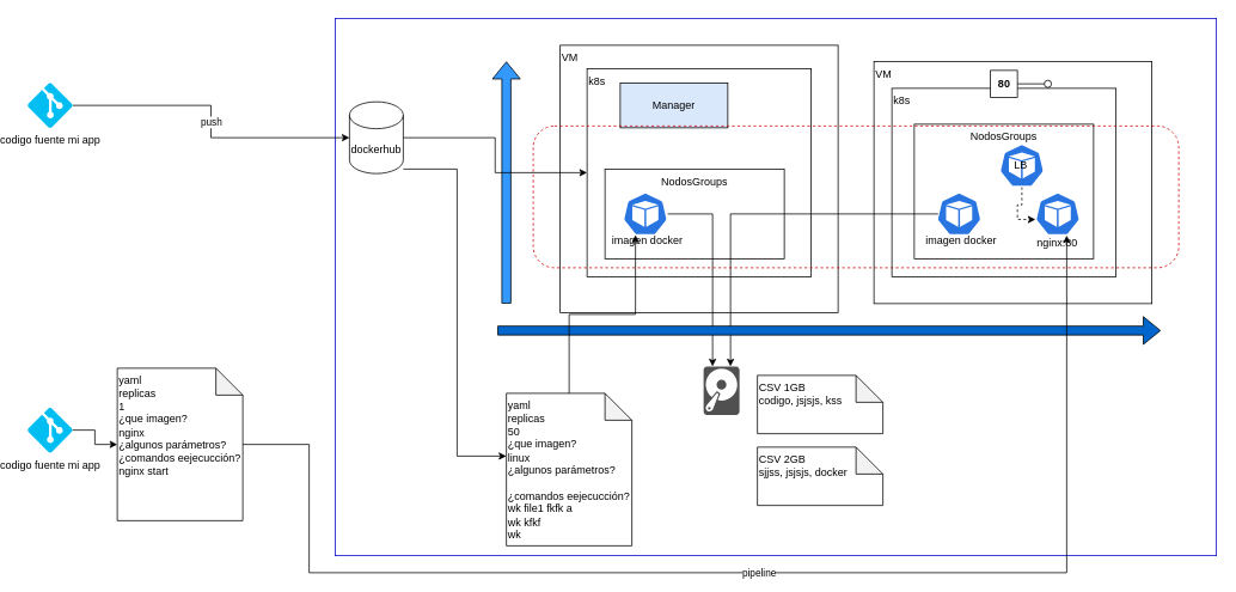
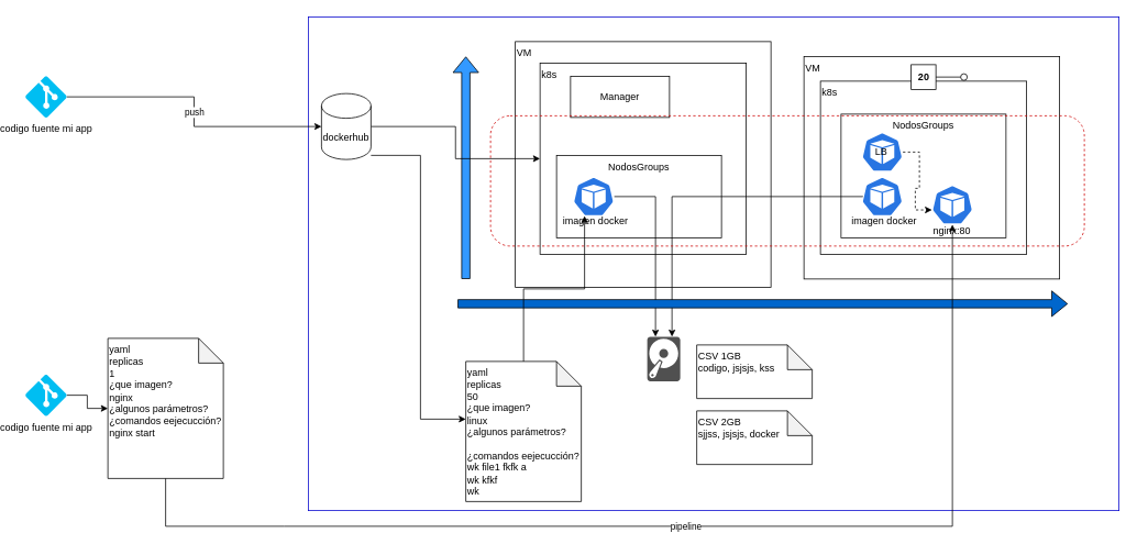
  <mxCell id="0" />
  <mxCell id="1" parent="0" />
  <mxCell id="2" value="" style="rounded=0;whiteSpace=wrap;html=1;fillColor=default;strokeColor=#0000CC;" vertex="1" parent="1"><mxGeometry x="363" y="20" width="983" height="599" as="geometry" /></mxCell>
  <mxCell id="3" value="VM" style="rounded=0;whiteSpace=wrap;html=1;align=left;verticalAlign=top;" vertex="1" parent="1"><mxGeometry x="614" y="50" width="310" height="298" as="geometry" /></mxCell>
  <mxCell id="4" value="k8s" style="rounded=0;whiteSpace=wrap;html=1;align=left;verticalAlign=top;" vertex="1" parent="1"><mxGeometry x="644" y="76" width="250" height="232" as="geometry" /></mxCell>
- <mxCell id="5" value="Manager" style="rounded=0;whiteSpace=wrap;html=1;fillColor=#dae8fc;" vertex="1" parent="1"><mxGeometry x="681" y="92" width="120" height="50" as="geometry" /></mxCell>
+ <mxCell id="5" value="Manager" style="rounded=0;whiteSpace=wrap;html=1;" vertex="1" parent="1"><mxGeometry x="681" y="92" width="120" height="50" as="geometry" /></mxCell>
  <mxCell id="6" value="NodosGroups" style="rounded=0;whiteSpace=wrap;html=1;verticalAlign=top;" vertex="1" parent="1"><mxGeometry x="664" y="188" width="200" height="100" as="geometry" /></mxCell>
  <mxCell id="7" style="edgeStyle=orthogonalEdgeStyle;rounded=0;orthogonalLoop=1;jettySize=auto;html=1;" edge="1" parent="1" source="8" target="21"><mxGeometry relative="1" as="geometry"><Array as="points"><mxPoint x="784" y="238" /></Array></mxGeometry></mxCell>
  <mxCell id="8" value="imagen docker" style="sketch=0;html=1;dashed=0;whitespace=wrap;fillColor=#2875E2;strokeColor=#ffffff;points=[[0.005,0.63,0],[0.1,0.2,0],[0.9,0.2,0],[0.5,0,0],[0.995,0.63,0],[0.72,0.99,0],[0.5,1,0],[0.28,0.99,0]];shape=mxgraph.kubernetes.icon;prIcon=pod;verticalAlign=bottom;spacingLeft=3;spacing=-13;" vertex="1" parent="1"><mxGeometry x="684" y="214" width="50" height="48" as="geometry" /></mxCell>
  <mxCell id="9" value="VM" style="rounded=0;whiteSpace=wrap;html=1;align=left;verticalAlign=top;" vertex="1" parent="1"><mxGeometry x="964" y="68" width="310" height="270" as="geometry" /></mxCell>
  <mxCell id="10" value="k8s" style="rounded=0;whiteSpace=wrap;html=1;align=left;verticalAlign=top;" vertex="1" parent="1"><mxGeometry x="984" y="98" width="250" height="210" as="geometry" /></mxCell>
  <mxCell id="11" value="NodosGroups" style="rounded=0;whiteSpace=wrap;html=1;verticalAlign=top;" vertex="1" parent="1"><mxGeometry x="1009" y="138" width="200" height="150" as="geometry" /></mxCell>
  <mxCell id="12" style="edgeStyle=orthogonalEdgeStyle;rounded=0;orthogonalLoop=1;jettySize=auto;html=1;startArrow=none;exitX=0.413;exitY=0.421;exitDx=0;exitDy=0;exitPerimeter=0;" edge="1" parent="1" source="13" target="21"><mxGeometry relative="1" as="geometry"><Array as="points"><mxPoint x="1055" y="238" /><mxPoint x="804" y="238" /></Array></mxGeometry></mxCell>
  <mxCell id="13" value="imagen docker" style="sketch=0;html=1;dashed=0;whitespace=wrap;fillColor=#2875E2;strokeColor=#ffffff;points=[[0.005,0.63,0],[0.1,0.2,0],[0.9,0.2,0],[0.5,0,0],[0.995,0.63,0],[0.72,0.99,0],[0.5,1,0],[0.28,0.99,0]];shape=mxgraph.kubernetes.icon;prIcon=pod;verticalAlign=bottom;spacingLeft=3;spacing=-13;" vertex="1" parent="1"><mxGeometry x="1034" y="214" width="50" height="48" as="geometry" /></mxCell>
  <mxCell id="14" value="" style="shape=flexArrow;endArrow=classic;html=1;rounded=0;fillColor=#3399FF;" edge="1" parent="1"><mxGeometry width="50" height="50" relative="1" as="geometry"><mxPoint x="554" y="338" as="sourcePoint" /><mxPoint x="554" y="68" as="targetPoint" /></mxGeometry></mxCell>
  <mxCell id="15" value="" style="shape=flexArrow;endArrow=classic;html=1;rounded=0;fillColor=#0066CC;" edge="1" parent="1"><mxGeometry width="50" height="50" relative="1" as="geometry"><mxPoint x="544" y="368" as="sourcePoint" /><mxPoint x="1284" y="368" as="targetPoint" /></mxGeometry></mxCell>
  <mxCell id="16" style="edgeStyle=orthogonalEdgeStyle;rounded=0;orthogonalLoop=1;jettySize=auto;html=1;entryX=0.28;entryY=0.99;entryDx=0;entryDy=0;entryPerimeter=0;" edge="1" parent="1" source="17" target="8"><mxGeometry relative="1" as="geometry" /></mxCell>
  <mxCell id="17" value="yaml&lt;br&gt;replicas&lt;br&gt;50&lt;br&gt;¿que imagen?&lt;br&gt;linux&lt;br&gt;¿algunos parámetros?&lt;br&gt;&lt;br&gt;¿comandos eejecucción?&lt;br&gt;wk file1 fkfk a&lt;br&gt;wk kfkf&lt;br&gt;wk" style="shape=note;whiteSpace=wrap;html=1;backgroundOutline=1;darkOpacity=0.05;fillColor=none;align=left;verticalAlign=top;" vertex="1" parent="1"><mxGeometry x="554" y="438" width="140" height="170" as="geometry" /></mxCell>
  <mxCell id="18" style="edgeStyle=orthogonalEdgeStyle;rounded=0;orthogonalLoop=1;jettySize=auto;html=1;" edge="1" parent="1" source="20" target="17"><mxGeometry relative="1" as="geometry"><Array as="points"><mxPoint x="499" y="188" /><mxPoint x="499" y="508" /></Array></mxGeometry></mxCell>
  <mxCell id="19" style="edgeStyle=orthogonalEdgeStyle;rounded=0;orthogonalLoop=1;jettySize=auto;html=1;" edge="1" parent="1" source="20" target="4"><mxGeometry relative="1" as="geometry" /></mxCell>
  <mxCell id="20" value="dockerhub" style="shape=cylinder3;whiteSpace=wrap;html=1;boundedLbl=1;backgroundOutline=1;size=15;fillColor=default;" vertex="1" parent="1"><mxGeometry x="379" y="113" width="60" height="80" as="geometry" /></mxCell>
  <mxCell id="21" value="" style="sketch=0;pointerEvents=1;shadow=0;dashed=0;html=1;strokeColor=none;fillColor=#505050;labelPosition=center;verticalLabelPosition=bottom;verticalAlign=top;outlineConnect=0;align=center;shape=mxgraph.office.devices.hard_disk;" vertex="1" parent="1"><mxGeometry x="774" y="408" width="40" height="54" as="geometry" /></mxCell>
  <mxCell id="22" value="CSV 1GB&lt;br&gt;codigo, jsjsjs, kss" style="shape=note;whiteSpace=wrap;html=1;backgroundOutline=1;darkOpacity=0.05;fillColor=none;align=left;verticalAlign=top;" vertex="1" parent="1"><mxGeometry x="834" y="418" width="140" height="65" as="geometry" /></mxCell>
  <mxCell id="23" value="CSV 2GB&lt;br&gt;sjjss, jsjsjs, docker" style="shape=note;whiteSpace=wrap;html=1;backgroundOutline=1;darkOpacity=0.05;fillColor=none;align=left;verticalAlign=top;" vertex="1" parent="1"><mxGeometry x="834" y="498" width="140" height="65" as="geometry" /></mxCell>
  <mxCell id="24" style="edgeStyle=orthogonalEdgeStyle;rounded=0;orthogonalLoop=1;jettySize=auto;html=1;" edge="1" parent="1" source="25" target="27"><mxGeometry relative="1" as="geometry" /></mxCell>
  <mxCell id="25" value="codigo fuente mi app" style="verticalLabelPosition=bottom;html=1;verticalAlign=top;align=center;strokeColor=none;fillColor=#00BEF2;shape=mxgraph.azure.git_repository;" vertex="1" parent="1"><mxGeometry x="20" y="454" width="50" height="50" as="geometry" /></mxCell>
  <mxCell id="26" value="pipeline" style="edgeStyle=orthogonalEdgeStyle;rounded=0;orthogonalLoop=1;jettySize=auto;html=1;" edge="1" parent="1" source="27" target="28"><mxGeometry relative="1" as="geometry"><mxPoint x="764" y="248" as="targetPoint" /><Array as="points"><mxPoint x="334" y="638" /><mxPoint x="1179" y="638" /></Array></mxGeometry></mxCell>
  <mxCell id="27" value="yaml&lt;br&gt;replicas&lt;br&gt;1&lt;br&gt;¿que imagen?&lt;br&gt;nginx&lt;br&gt;¿algunos parámetros?&lt;br&gt;¿comandos eejecucción?&lt;br&gt;nginx start" style="shape=note;whiteSpace=wrap;html=1;backgroundOutline=1;darkOpacity=0.05;fillColor=none;align=left;verticalAlign=top;" vertex="1" parent="1"><mxGeometry x="120" y="410" width="140" height="170" as="geometry" /></mxCell>
- <mxCell id="28" value="nginx:80" style="sketch=0;html=1;dashed=0;whitespace=wrap;fillColor=#2875E2;strokeColor=#ffffff;points=[[0.005,0.63,0],[0.1,0.2,0],[0.9,0.2,0],[0.5,0,0],[0.995,0.63,0],[0.72,0.99,0],[0.5,1,0],[0.28,0.99,0]];shape=mxgraph.kubernetes.icon;prIcon=pod;align=left;verticalAlign=bottom;spacingBottom=-17;" vertex="1" parent="1"><mxGeometry x="1144" y="214" width="50" height="48" as="geometry" /></mxCell>
+ <mxCell id="28" value="nginx:80" style="sketch=0;html=1;dashed=0;whitespace=wrap;fillColor=#2875E2;strokeColor=#ffffff;points=[[0.005,0.63,0],[0.1,0.2,0],[0.9,0.2,0],[0.5,0,0],[0.995,0.63,0],[0.72,0.99,0],[0.5,1,0],[0.28,0.99,0]];shape=mxgraph.kubernetes.icon;prIcon=pod;align=left;verticalAlign=bottom;spacingBottom=-17;" vertex="1" parent="1"><mxGeometry x="1119" y="224" width="50" height="48" as="geometry" /></mxCell>
  <mxCell id="29" style="edgeStyle=orthogonalEdgeStyle;rounded=0;orthogonalLoop=1;jettySize=auto;html=1;entryX=0.005;entryY=0.63;entryDx=0;entryDy=0;entryPerimeter=0;dashed=1;" edge="1" parent="1" source="30" target="28"><mxGeometry relative="1" as="geometry" /></mxCell>
- <mxCell id="30" value="LB&amp;nbsp;" style="sketch=0;html=1;dashed=0;whitespace=wrap;fillColor=#2875E2;strokeColor=#ffffff;points=[[0.005,0.63,0],[0.1,0.2,0],[0.9,0.2,0],[0.5,0,0],[0.995,0.63,0],[0.72,0.99,0],[0.5,1,0],[0.28,0.99,0]];shape=mxgraph.kubernetes.icon;prIcon=pod" vertex="1" parent="1"><mxGeometry x="1104" y="160" width="50" height="48" as="geometry" /></mxCell>
- <mxCell id="31" value="80" style="html=1;rounded=0;fillColor=default;fontStyle=1" vertex="1" parent="1"><mxGeometry x="1094" y="78" width="30" height="30" as="geometry" /></mxCell>
+ <mxCell id="30" value="LB&amp;nbsp;" style="sketch=0;html=1;dashed=0;whitespace=wrap;fillColor=#2875E2;strokeColor=#ffffff;points=[[0.005,0.63,0],[0.1,0.2,0],[0.9,0.2,0],[0.5,0,0],[0.995,0.63,0],[0.72,0.99,0],[0.5,1,0],[0.28,0.99,0]];shape=mxgraph.kubernetes.icon;prIcon=pod" vertex="1" parent="1"><mxGeometry x="1034" y="160" width="50" height="48" as="geometry" /></mxCell>
+ <mxCell id="31" value="20" style="html=1;rounded=0;fillColor=default;fontStyle=1" vertex="1" parent="1"><mxGeometry x="1094" y="78" width="30" height="30" as="geometry" /></mxCell>
  <mxCell id="32" value="" style="endArrow=none;html=1;rounded=0;align=center;verticalAlign=top;endFill=0;labelBackgroundColor=none;endSize=2;" edge="1" source="31" target="33" parent="1"><mxGeometry relative="1" as="geometry" /></mxCell>
  <mxCell id="33" value="" style="ellipse;html=1;fontSize=11;align=center;fillColor=none;points=[];aspect=fixed;resizable=0;verticalAlign=bottom;labelPosition=center;verticalLabelPosition=top;flipH=1;" vertex="1" parent="1"><mxGeometry x="1154" y="89" width="8" height="8" as="geometry" /></mxCell>
  <mxCell id="34" value="push" style="edgeStyle=orthogonalEdgeStyle;rounded=0;orthogonalLoop=1;jettySize=auto;html=1;" edge="1" parent="1" source="35" target="20"><mxGeometry relative="1" as="geometry" /></mxCell>
  <mxCell id="35" value="codigo fuente mi app" style="verticalLabelPosition=bottom;html=1;verticalAlign=top;align=center;strokeColor=none;fillColor=#00BEF2;shape=mxgraph.azure.git_repository;" vertex="1" parent="1"><mxGeometry x="20" y="92" width="50" height="50" as="geometry" /></mxCell>
  <mxCell id="36" value="" style="rounded=1;whiteSpace=wrap;html=1;fillColor=none;dashed=1;strokeColor=#CC0000;" vertex="1" parent="1"><mxGeometry x="584" y="140" width="720" height="158" as="geometry" /></mxCell>
